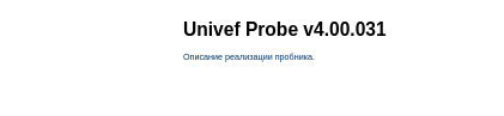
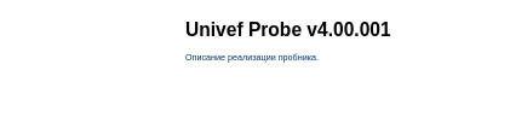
  <mxCell id="0" />
  <mxCell id="1" parent="0" />
- <mxCell id="2" value="&lt;h1&gt;&lt;span style=&quot;color: rgb(0 , 0 , 0) ; font-size: 26px&quot;&gt;Univef Probe v4.00.031&lt;/span&gt;&lt;br&gt;&lt;/h1&gt;&lt;p&gt;Описание реализации пробника.&lt;/p&gt;" style="text;html=1;strokeColor=none;fillColor=none;spacing=5;spacingTop=-20;whiteSpace=wrap;overflow=hidden;rounded=0;fontColor=#003366;" vertex="1" parent="1"><mxGeometry x="250" y="20" width="430" height="120" as="geometry" /></mxCell>
+ <mxCell id="2" value="&lt;h1&gt;&lt;span style=&quot;color: rgb(0 , 0 , 0) ; font-size: 26px&quot;&gt;Univef Probe v4.00.001&lt;/span&gt;&lt;br&gt;&lt;/h1&gt;&lt;p&gt;Описание реализации пробника.&lt;/p&gt;" style="text;html=1;strokeColor=none;fillColor=none;spacing=5;spacingTop=-20;whiteSpace=wrap;overflow=hidden;rounded=0;fontColor=#003366;" vertex="1" parent="1"><mxGeometry x="250" y="20" width="430" height="120" as="geometry" /></mxCell>
  <mxCell id="3" value="" style="shape=image;verticalLabelPosition=bottom;labelBackgroundColor=#ffffff;verticalAlign=top;aspect=fixed;imageAspect=0;image=http://127.0.0.1:5000/static/Univef_logo.jpg;" vertex="1" parent="1"><mxGeometry x="20" y="20" width="200.97" height="80" as="geometry" /></mxCell>
